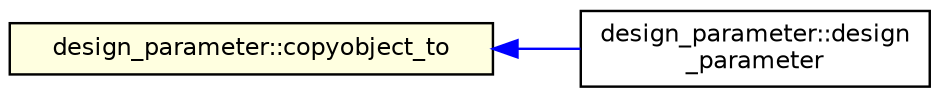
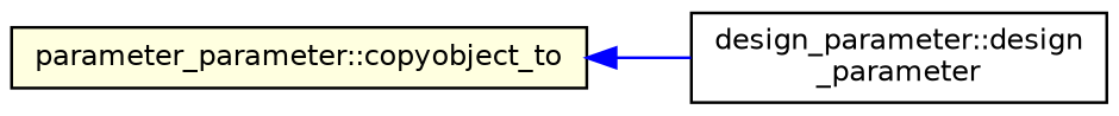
  digraph {
    rankdir=LR
    node [color=black fontname=Helvetica fontsize=10 shape=record style=filled]
-   n1 [fillcolor=lightyellow fontcolor=black height=0.2 label="design_parameter::copyobject_to" width=0.4]
+   n1 [fillcolor=lightyellow fontcolor=black height=0.2 label="parameter_parameter::copyobject_to" width=0.4]
    n2 [fillcolor=white height=0.2 label="design_parameter::design\l_parameter" width=0.4]
    n1 -> n2 [color=blue dir=back fontname=Helvetica fontsize=10 labelfontname=Helvetica labelfontsize=10 style=solid]
  }
